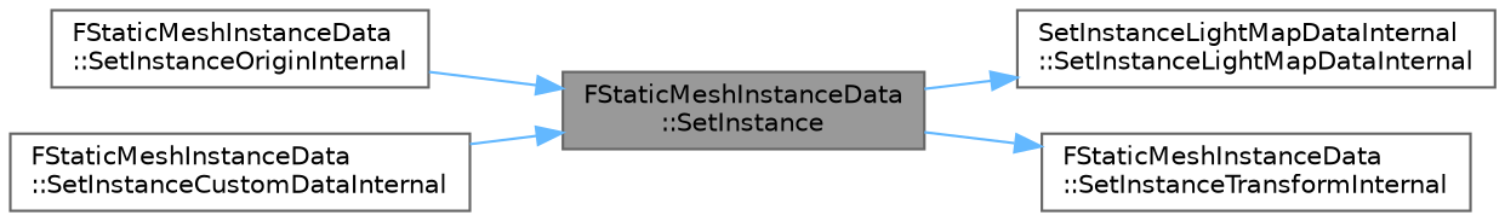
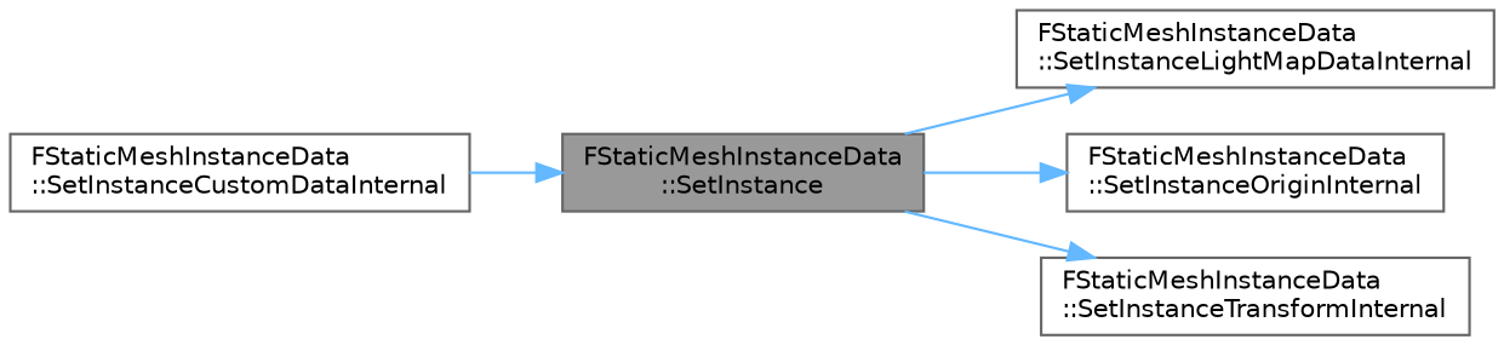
  digraph {
    rankdir=LR
    node [color=grey40 fillcolor=white fontname=Helvetica fontsize=10 shape=box style=filled]
    edge [color=steelblue1 fontname=Helvetica fontsize=10 labelfontname=Helvetica labelfontsize=10 style=solid]
    n1 [color=gray40 fillcolor=grey60 fontcolor=black height=0.2 label="FStaticMeshInstanceData\l::SetInstance" width=0.4]
-   n2 [height=0.2 label="SetInstanceLightMapDataInternal\l::SetInstanceLightMapDataInternal" width=0.4]
+   n2 [height=0.2 label="FStaticMeshInstanceData\l::SetInstanceLightMapDataInternal" width=0.4]
    n3 [height=0.2 label="FStaticMeshInstanceData\l::SetInstanceOriginInternal" width=0.4]
    n4 [height=0.2 label="FStaticMeshInstanceData\l::SetInstanceTransformInternal" width=0.4]
    n5 [height=0.2 label="FStaticMeshInstanceData\l::SetInstanceCustomDataInternal" width=0.4]
    n1 -> n2
-   n3 -> n1
+   n1 -> n3
    n1 -> n4
    n5 -> n1
  }
